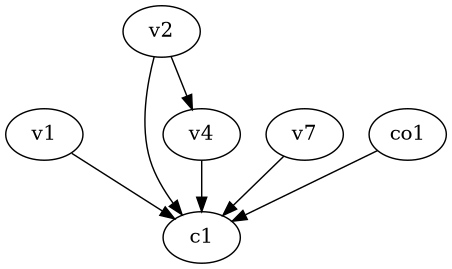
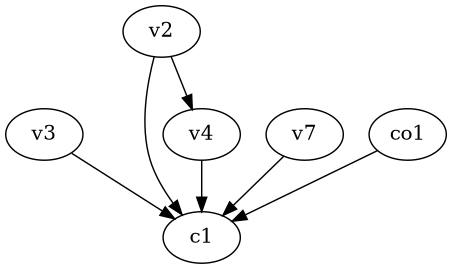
  strict digraph {
    edge [weight=1]
-   v1
+   v1 [label=v3]
    c1
    v2
    v4
    n5 [label=v7]
    co1
    v1 -> c1
    v2 -> c1
    v2 -> v4
    v4 -> c1
    n5 -> c1
    co1 -> c1
  }
